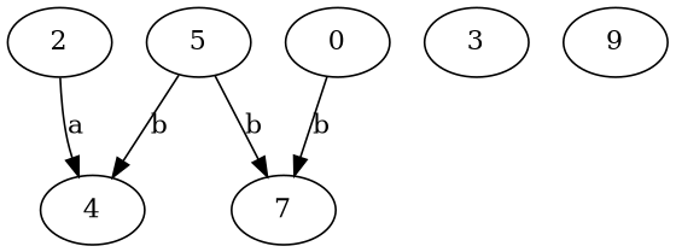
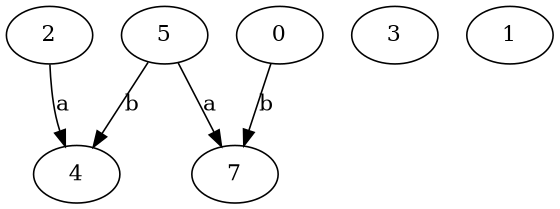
  strict digraph {
    2
    4
    3
    0
    7
    5
-   1 [label=9]
+   1
    2 -> 4 [label=a]
    0 -> 7 [label=b]
    5 -> 4 [label=b]
-   5 -> 7 [label=b]
+   5 -> 7 [label=a]
  }
